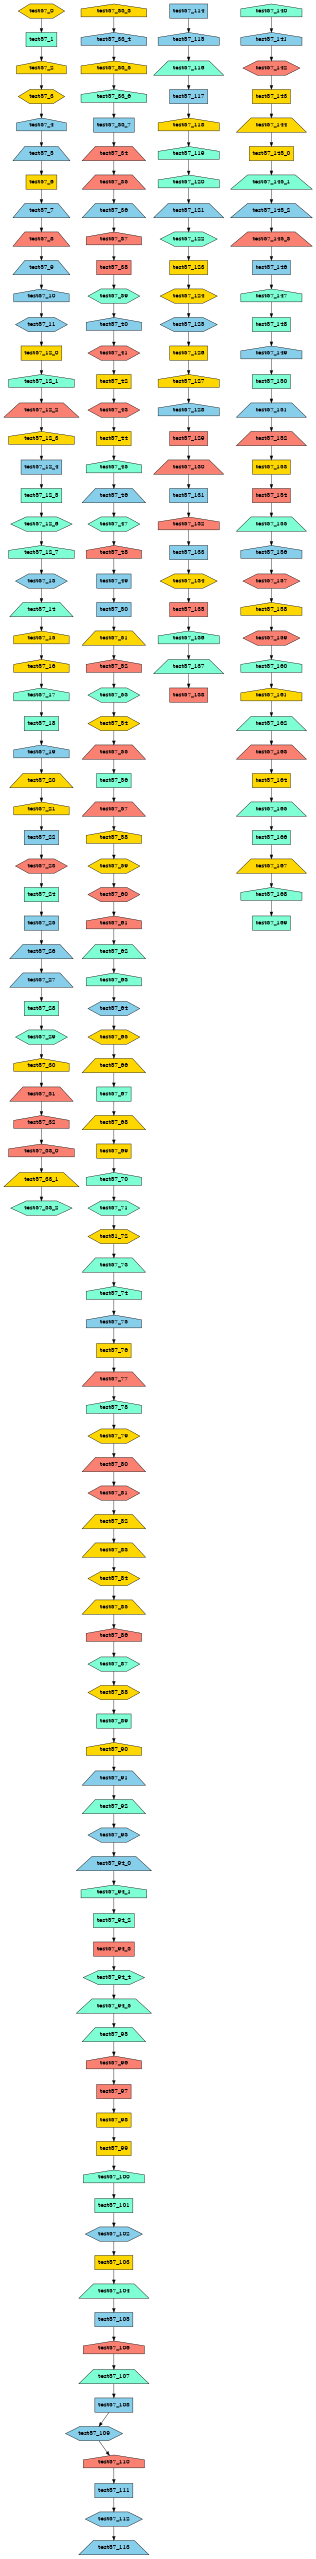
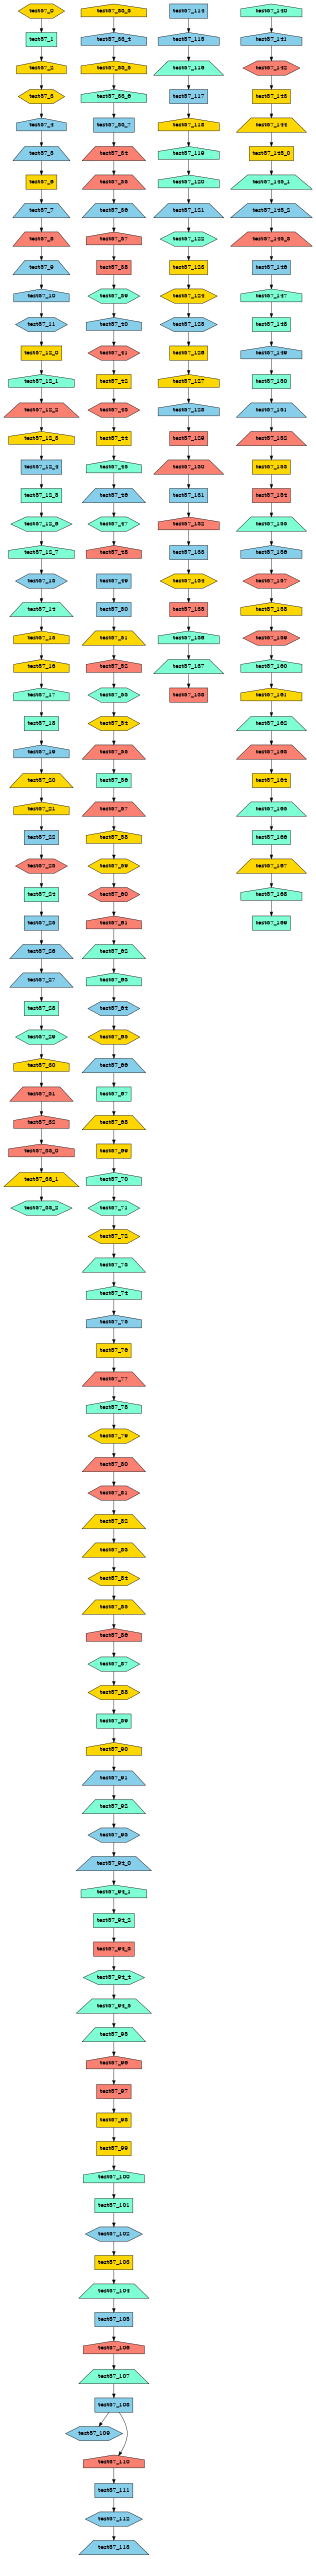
  digraph {
    node [fillcolor=aquamarine shape=house style=filled]
    test57_0 [fillcolor=gold shape=hexagon]
    test57_1 [shape=box]
    test57_2 [fillcolor=gold]
    test57_3 [fillcolor=gold shape=hexagon]
    test57_4 [fillcolor=skyblue]
    test57_5 [fillcolor=skyblue shape=trapezium]
    test57_6 [fillcolor=gold shape=box]
    test57_7 [fillcolor=skyblue shape=trapezium]
    test57_8 [fillcolor=salmon shape=trapezium]
    test57_9 [fillcolor=skyblue shape=trapezium]
    test57_10 [fillcolor=skyblue]
    test57_11 [fillcolor=skyblue shape=hexagon]
    test57_12_0 [fillcolor=gold shape=box]
    test57_12_1
    test57_12_2 [fillcolor=salmon shape=trapezium]
    test57_12_3 [fillcolor=gold]
    test57_12_4 [fillcolor=skyblue shape=box]
    test57_12_5 [shape=box]
    test57_12_6 [shape=hexagon]
    test57_12_7
    test57_13 [fillcolor=skyblue shape=hexagon]
    test57_14 [shape=trapezium]
    test57_15 [fillcolor=gold]
    test57_16 [fillcolor=gold]
    test57_17
    test57_18 [shape=box]
    test57_19 [fillcolor=skyblue]
    test57_20 [fillcolor=gold shape=trapezium]
    test57_21 [fillcolor=gold]
    test57_22 [fillcolor=skyblue shape=box]
    test57_23 [fillcolor=salmon shape=hexagon]
    test57_24 [shape=box]
    test57_25 [fillcolor=skyblue shape=box]
    test57_26 [fillcolor=skyblue shape=trapezium]
    test57_27 [fillcolor=skyblue shape=trapezium]
    test57_28 [shape=box]
    test57_29 [shape=hexagon]
    test57_30 [fillcolor=gold]
    test57_31 [fillcolor=salmon shape=trapezium]
    test57_32 [fillcolor=salmon]
    test57_33_0 [fillcolor=salmon]
    test57_33_1 [fillcolor=gold shape=trapezium]
    test57_33_2 [shape=hexagon]
    test57_33_3 [fillcolor=gold]
    test57_33_4 [fillcolor=skyblue]
    test57_33_5 [fillcolor=gold]
    test57_33_6
    test57_33_7 [fillcolor=skyblue shape=box]
    test57_34 [fillcolor=salmon shape=trapezium]
    test57_35 [fillcolor=salmon shape=trapezium]
    test57_36 [fillcolor=skyblue shape=trapezium]
    test57_37 [fillcolor=salmon]
    test57_38 [fillcolor=salmon shape=box]
    test57_39 [shape=hexagon]
    test57_40 [fillcolor=skyblue]
    test57_41 [fillcolor=salmon shape=hexagon]
    test57_42 [fillcolor=gold shape=box]
    test57_43 [fillcolor=salmon shape=hexagon]
    test57_44 [fillcolor=gold shape=box]
    test57_45
    test57_46 [fillcolor=skyblue shape=trapezium]
    test57_47 [shape=hexagon]
    test57_48 [fillcolor=salmon]
    test57_49 [fillcolor=skyblue shape=box]
    test57_50 [fillcolor=skyblue shape=box]
    test57_51 [fillcolor=gold shape=trapezium]
    test57_52 [fillcolor=salmon]
    test57_53 [shape=hexagon]
    test57_54 [fillcolor=gold shape=hexagon]
    test57_55 [fillcolor=salmon shape=trapezium]
    test57_56 [shape=box]
    test57_57 [fillcolor=salmon shape=trapezium]
    test57_58 [fillcolor=gold]
    test57_59 [fillcolor=gold shape=hexagon]
    test57_60 [fillcolor=salmon shape=hexagon]
    test57_61 [fillcolor=salmon]
    test57_62 [shape=trapezium]
    test57_63
    test57_64 [fillcolor=skyblue shape=hexagon]
    test57_65 [fillcolor=gold shape=hexagon]
-   test57_66 [fillcolor=gold shape=trapezium]
+   test57_66 [fillcolor=skyblue shape=trapezium]
    test57_67 [shape=box]
    test57_68 [fillcolor=gold shape=trapezium]
    test57_69 [fillcolor=gold shape=box]
    test57_70
    test57_71 [shape=hexagon]
-   test57_72 [fillcolor=gold shape=hexagon label=test51_72]
+   test57_72 [fillcolor=gold shape=hexagon]
    test57_73 [shape=trapezium]
    test57_74
    test57_75 [fillcolor=skyblue]
    test57_76 [fillcolor=gold shape=box]
    test57_77 [fillcolor=salmon shape=trapezium]
    test57_78
    test57_79 [fillcolor=gold shape=hexagon]
    test57_80 [fillcolor=salmon shape=trapezium]
    test57_81 [fillcolor=salmon shape=hexagon]
    test57_82 [fillcolor=gold shape=trapezium]
    test57_83 [fillcolor=gold shape=trapezium]
    test57_84 [fillcolor=gold shape=hexagon]
    test57_85 [fillcolor=gold shape=trapezium]
    test57_86 [fillcolor=salmon]
    test57_87 [shape=hexagon]
    test57_88 [fillcolor=gold shape=hexagon]
    test57_89 [shape=box]
    test57_90 [fillcolor=gold]
    test57_91 [fillcolor=skyblue shape=trapezium]
    test57_92 [shape=trapezium]
    test57_93 [fillcolor=skyblue shape=hexagon]
    test57_94_0 [fillcolor=skyblue shape=trapezium]
    test57_94_1
    test57_94_2 [shape=box]
    test57_94_3 [fillcolor=salmon shape=box]
    test57_94_4 [shape=hexagon]
    test57_94_5 [shape=trapezium]
    test57_95 [shape=trapezium]
    test57_96 [fillcolor=salmon]
    test57_97 [fillcolor=salmon shape=box]
    test57_98 [fillcolor=gold shape=box]
    test57_99 [fillcolor=gold shape=box]
    test57_100
    test57_101 [shape=box]
    test57_102 [fillcolor=skyblue shape=hexagon]
    test57_103 [fillcolor=gold shape=box]
    test57_104 [shape=trapezium]
    test57_105 [fillcolor=skyblue shape=box]
    test57_106 [fillcolor=salmon]
    test57_107 [shape=trapezium]
    test57_108 [fillcolor=skyblue shape=box]
    test57_109 [fillcolor=skyblue shape=hexagon]
    test57_110 [fillcolor=salmon]
    test57_111 [fillcolor=skyblue shape=box]
    test57_112 [fillcolor=skyblue shape=hexagon]
    test57_113 [fillcolor=skyblue shape=trapezium]
    test57_114 [fillcolor=skyblue shape=box]
    test57_115 [fillcolor=skyblue]
    test57_116 [shape=trapezium]
    test57_117 [fillcolor=skyblue shape=box]
    test57_118 [fillcolor=gold]
    test57_119
    test57_120
    test57_121 [fillcolor=skyblue shape=trapezium]
    test57_122 [shape=hexagon]
    test57_123 [fillcolor=gold shape=box]
    test57_124 [fillcolor=gold shape=hexagon]
    test57_125 [fillcolor=skyblue shape=hexagon]
    test57_126 [fillcolor=gold shape=box]
    test57_127 [fillcolor=gold]
    test57_128 [fillcolor=skyblue]
    test57_129 [fillcolor=salmon shape=box]
    test57_130 [fillcolor=salmon shape=trapezium]
    test57_131 [fillcolor=skyblue shape=box]
    test57_132 [fillcolor=salmon]
    test57_133 [fillcolor=skyblue shape=box]
    test57_134 [fillcolor=gold shape=hexagon]
    test57_135 [fillcolor=salmon shape=box]
    test57_136
    test57_137 [shape=trapezium]
    test57_138 [fillcolor=salmon shape=box]
    test57_141 [fillcolor=skyblue]
    test57_140
    test57_142 [fillcolor=salmon shape=hexagon]
    test57_143 [fillcolor=gold shape=box]
    test57_144 [fillcolor=gold shape=trapezium]
    test57_145_0 [fillcolor=gold shape=box]
    test57_145_1 [shape=trapezium]
    test57_145_2 [fillcolor=skyblue shape=trapezium]
    test57_145_3 [fillcolor=salmon shape=trapezium]
    test57_146 [fillcolor=skyblue shape=box]
    test57_147
    test57_148 [shape=box]
    test57_149 [fillcolor=skyblue]
    test57_150 [shape=box]
    test57_151 [fillcolor=skyblue shape=trapezium]
    test57_152 [fillcolor=salmon shape=trapezium]
    test57_153 [fillcolor=gold shape=box]
    test57_154 [fillcolor=salmon shape=box]
    test57_155 [shape=trapezium]
    test57_156 [fillcolor=skyblue]
    test57_157 [fillcolor=salmon shape=hexagon]
    test57_158 [fillcolor=gold]
    test57_159 [fillcolor=salmon shape=hexagon]
    test57_160
    test57_161 [fillcolor=gold]
    test57_162 [shape=trapezium]
    test57_163 [fillcolor=salmon shape=trapezium]
    test57_164 [fillcolor=gold shape=box]
    test57_165 [shape=trapezium]
    test57_166 [shape=box]
    test57_167 [fillcolor=gold shape=trapezium]
    test57_168
    test57_169 [shape=box]
    test57_0 -> test57_1
    test57_1 -> test57_2
    test57_2 -> test57_3
    test57_3 -> test57_4
    test57_4 -> test57_5
    test57_5 -> test57_6
    test57_6 -> test57_7
    test57_7 -> test57_8
    test57_8 -> test57_9
    test57_9 -> test57_10
    test57_10 -> test57_11
    test57_11 -> test57_12_0
    test57_12_0 -> test57_12_1
    test57_12_1 -> test57_12_2
    test57_12_2 -> test57_12_3
    test57_12_3 -> test57_12_4
    test57_12_4 -> test57_12_5
    test57_12_5 -> test57_12_6
    test57_12_6 -> test57_12_7
    test57_12_7 -> test57_13
    test57_13 -> test57_14
    test57_14 -> test57_15
    test57_15 -> test57_16
    test57_16 -> test57_17
    test57_17 -> test57_18
    test57_18 -> test57_19
    test57_19 -> test57_20
    test57_20 -> test57_21
    test57_21 -> test57_22
    test57_22 -> test57_23
    test57_23 -> test57_24
    test57_24 -> test57_25
    test57_25 -> test57_26
    test57_26 -> test57_27
    test57_27 -> test57_28
    test57_28 -> test57_29
    test57_29 -> test57_30
    test57_30 -> test57_31
    test57_31 -> test57_32
    test57_32 -> test57_33_0
    test57_33_0 -> test57_33_1
    test57_33_1 -> test57_33_2
    test57_33_3 -> test57_33_4
    test57_33_4 -> test57_33_5
    test57_33_5 -> test57_33_6
    test57_33_6 -> test57_33_7
    test57_33_7 -> test57_34
    test57_34 -> test57_35
    test57_35 -> test57_36
    test57_36 -> test57_37
    test57_37 -> test57_38
    test57_38 -> test57_39
    test57_39 -> test57_40
    test57_40 -> test57_41
    test57_41 -> test57_42
    test57_42 -> test57_43
    test57_43 -> test57_44
    test57_44 -> test57_45
    test57_45 -> test57_46
    test57_46 -> test57_47
    test57_47 -> test57_48
-   test57_48 -> test57_49
    test57_49 -> test57_50
    test57_50 -> test57_51
    test57_51 -> test57_52
    test57_52 -> test57_53
    test57_53 -> test57_54
    test57_54 -> test57_55
    test57_55 -> test57_56
    test57_56 -> test57_57
    test57_57 -> test57_58
    test57_58 -> test57_59
    test57_59 -> test57_60
    test57_60 -> test57_61
    test57_61 -> test57_62
    test57_62 -> test57_63
    test57_63 -> test57_64
    test57_64 -> test57_65
    test57_65 -> test57_66
    test57_66 -> test57_67
    test57_67 -> test57_68
    test57_68 -> test57_69
    test57_69 -> test57_70
    test57_70 -> test57_71
    test57_71 -> test57_72
    test57_72 -> test57_73
    test57_73 -> test57_74
    test57_74 -> test57_75
    test57_75 -> test57_76
    test57_76 -> test57_77
    test57_77 -> test57_78
    test57_78 -> test57_79
    test57_79 -> test57_80
    test57_80 -> test57_81
    test57_81 -> test57_82
    test57_82 -> test57_83
    test57_83 -> test57_84
    test57_84 -> test57_85
    test57_85 -> test57_86
    test57_86 -> test57_87
    test57_87 -> test57_88
    test57_88 -> test57_89
    test57_89 -> test57_90
    test57_90 -> test57_91
    test57_91 -> test57_92
    test57_92 -> test57_93
    test57_93 -> test57_94_0
    test57_94_0 -> test57_94_1
    test57_94_1 -> test57_94_2
    test57_94_2 -> test57_94_3
    test57_94_3 -> test57_94_4
    test57_94_4 -> test57_94_5
    test57_94_5 -> test57_95
    test57_95 -> test57_96
    test57_96 -> test57_97
    test57_97 -> test57_98
    test57_98 -> test57_99
    test57_99 -> test57_100
    test57_100 -> test57_101
    test57_101 -> test57_102
    test57_102 -> test57_103
    test57_103 -> test57_104
    test57_104 -> test57_105
    test57_105 -> test57_106
    test57_106 -> test57_107
    test57_107 -> test57_108
    test57_108 -> test57_109
-   test57_109 -> test57_110
+   test57_108 -> test57_110
    test57_110 -> test57_111
    test57_111 -> test57_112
    test57_112 -> test57_113
    test57_114 -> test57_115
    test57_115 -> test57_116
    test57_116 -> test57_117
    test57_117 -> test57_118
    test57_118 -> test57_119
    test57_119 -> test57_120
    test57_120 -> test57_121
    test57_121 -> test57_122
    test57_122 -> test57_123
    test57_123 -> test57_124
    test57_124 -> test57_125
    test57_125 -> test57_126
    test57_126 -> test57_127
    test57_127 -> test57_128
    test57_128 -> test57_129
    test57_129 -> test57_130
    test57_130 -> test57_131
    test57_131 -> test57_132
    test57_132 -> test57_133
    test57_133 -> test57_134
    test57_134 -> test57_135
    test57_135 -> test57_136
    test57_136 -> test57_137
    test57_137 -> test57_138
    test57_141 -> test57_142
    test57_140 -> test57_141
    test57_142 -> test57_143
    test57_143 -> test57_144
    test57_144 -> test57_145_0
    test57_145_0 -> test57_145_1
    test57_145_1 -> test57_145_2
    test57_145_2 -> test57_145_3
    test57_145_3 -> test57_146
    test57_146 -> test57_147
    test57_147 -> test57_148
    test57_148 -> test57_149
    test57_149 -> test57_150
    test57_150 -> test57_151
    test57_151 -> test57_152
    test57_152 -> test57_153
    test57_153 -> test57_154
    test57_154 -> test57_155
    test57_155 -> test57_156
    test57_156 -> test57_157
    test57_157 -> test57_158
    test57_158 -> test57_159
    test57_159 -> test57_160
    test57_160 -> test57_161
    test57_161 -> test57_162
    test57_162 -> test57_163
    test57_163 -> test57_164
    test57_164 -> test57_165
    test57_165 -> test57_166
    test57_166 -> test57_167
    test57_167 -> test57_168
    test57_168 -> test57_169
  }
